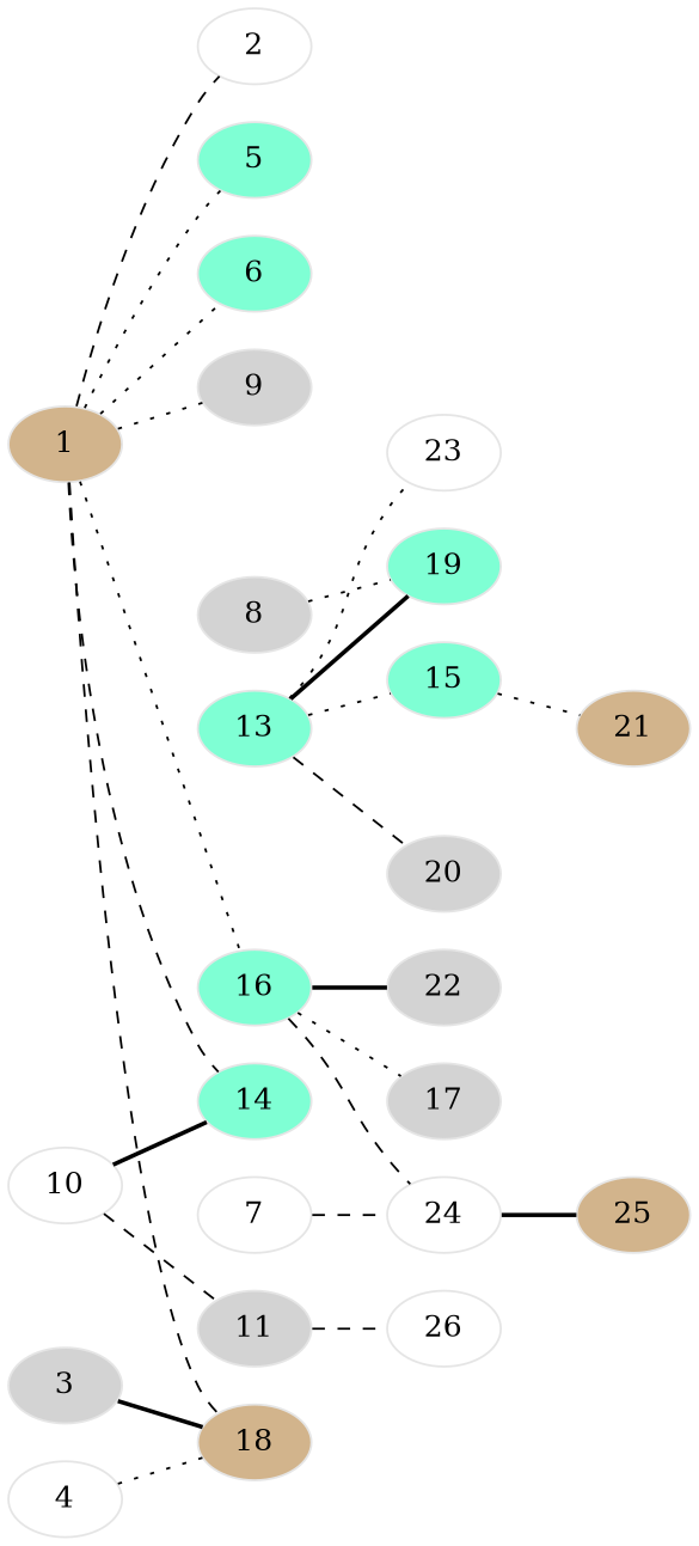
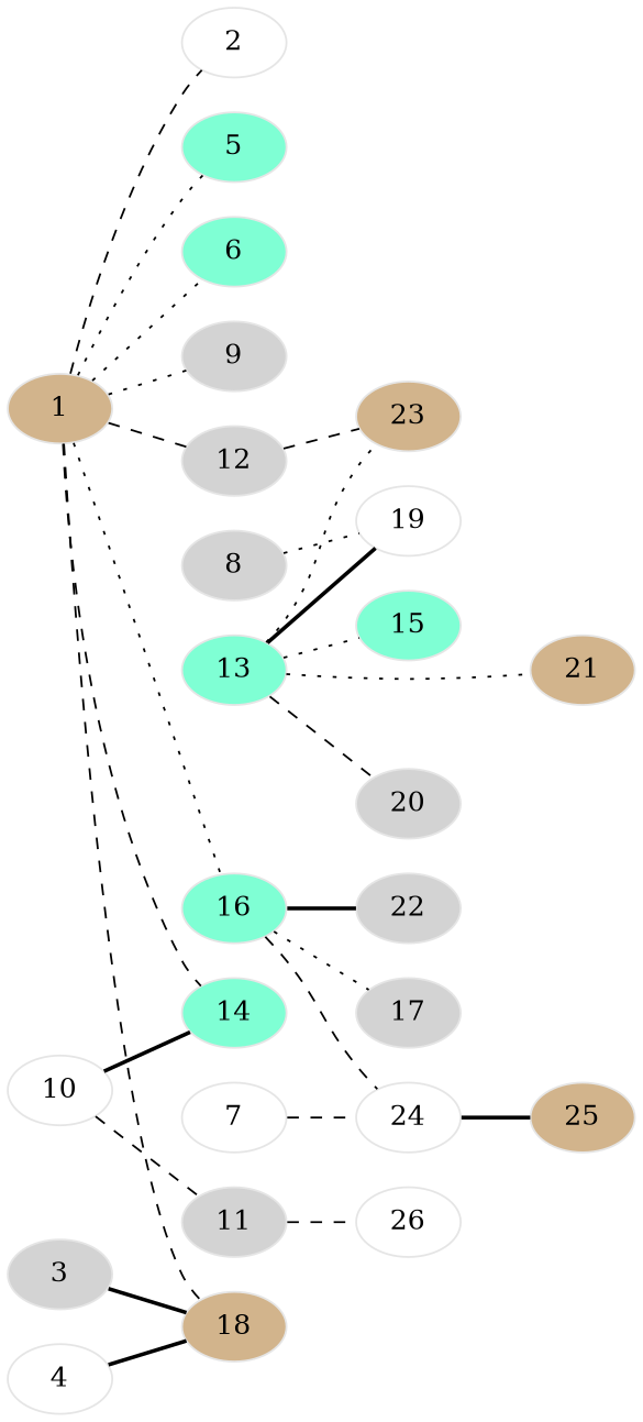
  graph {
    rankdir=LR
    node [color=gray90 fillcolor=lightgrey style=filled]
    edge [style=dashed weight=1.0]
    1 [fillcolor=tan]
    2 [fillcolor=white]
    5 [fillcolor=aquamarine]
    6 [fillcolor=aquamarine]
    9
+   12
    14 [fillcolor=aquamarine]
    16 [fillcolor=aquamarine]
    18 [fillcolor=tan]
-   23 [fillcolor=white]
+   23 [fillcolor=tan]
    24 [fillcolor=white]
    17
    22
    3
    4 [fillcolor=white]
    7 [fillcolor=white]
    25 [fillcolor=tan]
    8
-   19 [fillcolor=aquamarine]
+   19 [fillcolor=white]
    10 [fillcolor=white]
    11
    26 [fillcolor=white]
    13 [fillcolor=aquamarine]
    15 [fillcolor=aquamarine]
    20
    21 [fillcolor=tan]
    1 -- 2
    1 -- 5 [style=dotted]
    1 -- 6 [style=dotted]
    1 -- 9 [style=dotted]
+   1 -- 12
    1 -- 14
    1 -- 16 [style=dotted]
    1 -- 18
+   12 -- 23
    16 -- 24
    16 -- 17 [style=dotted]
    16 -- 22 [style=bold]
    24 -- 25 [style=bold]
    3 -- 18 [style=bold]
-   4 -- 18 [style=dotted]
+   4 -- 18 [style=bold]
    7 -- 24
    8 -- 19 [style=dotted]
    10 -- 14 [style=bold]
    10 -- 11
    11 -- 26
    13 -- 23 [style=dotted]
    13 -- 19 [style=bold]
    13 -- 15 [style=dotted]
    13 -- 20
-   15 -- 21 [style=dotted]
+   13 -- 21 [style=dotted]
  }
